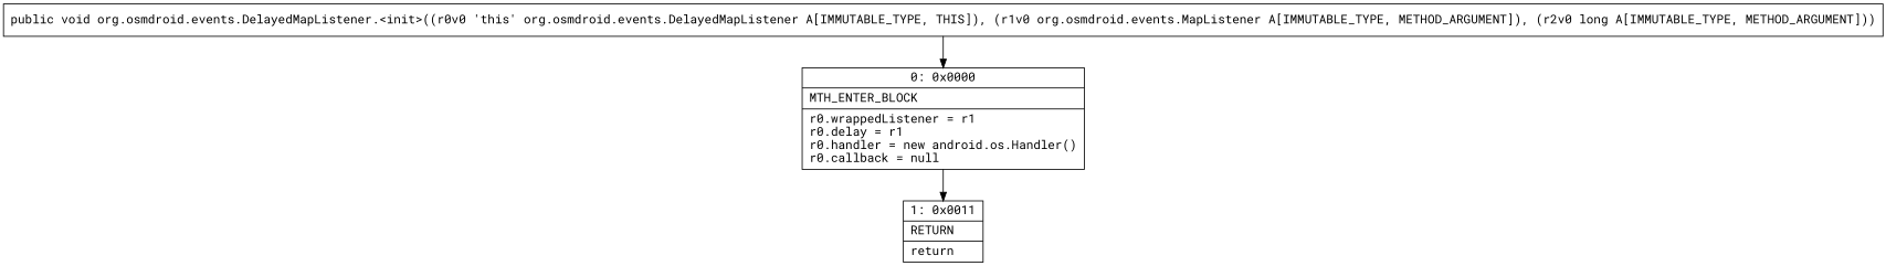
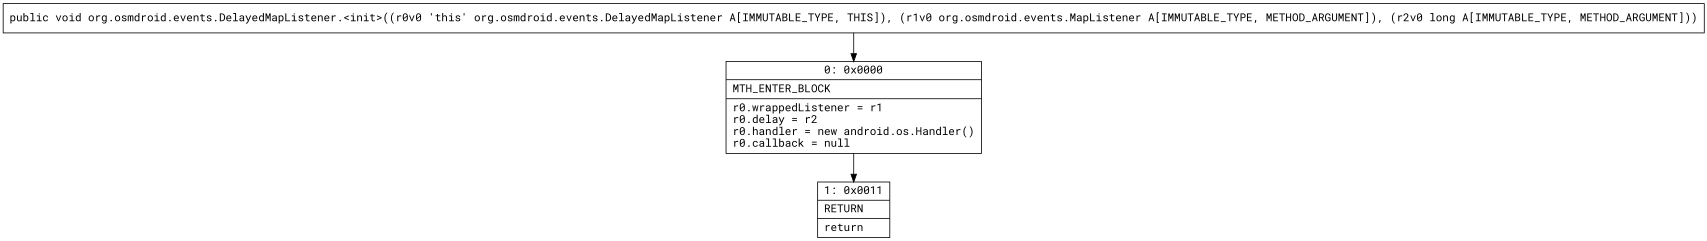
  digraph {
    fontname="Roboto Mono"
    node [shape=record fontname="Roboto Mono"]
    edge [fontname="Roboto Mono"]
-   n1 [label="{0\:\ 0x0000|MTH_ENTER_BLOCK\l|r0.wrappedListener = r1\lr0.delay = r1\lr0.handler = new android.os.Handler()\lr0.callback = null\l}"]
+   n1 [label="{0\:\ 0x0000|MTH_ENTER_BLOCK\l|r0.wrappedListener = r1\lr0.delay = r2\lr0.handler = new android.os.Handler()\lr0.callback = null\l}"]
    n2 [label="{1\:\ 0x0011|RETURN\l|return\l}"]
    n3 [label="{public void org.osmdroid.events.DelayedMapListener.\<init\>((r0v0 'this' org.osmdroid.events.DelayedMapListener A[IMMUTABLE_TYPE, THIS]), (r1v0 org.osmdroid.events.MapListener A[IMMUTABLE_TYPE, METHOD_ARGUMENT]), (r2v0 long A[IMMUTABLE_TYPE, METHOD_ARGUMENT])) }"]
    n1 -> n2
    n3 -> n1
  }
